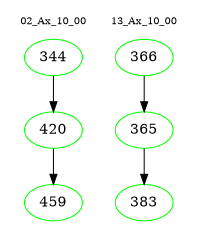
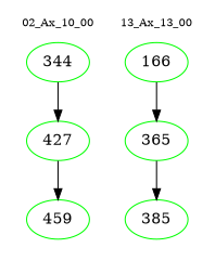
  digraph {
    node [color=green]
    edge [color=black]
    n1 [label=344]
-   n2 [label=420]
+   n2 [label=427]
    n3 [label=459]
-   n4 [label=366]
+   n4 [label=166]
    n5 [label=365]
-   n6 [label=383]
+   n6 [label=385]
    subgraph cluster_1 {
      color=white
      fontsize=10
      label="02_Ax_10_00"
      n1
      n2
      n3
    }
    subgraph cluster_2 {
      color=white
      fontsize=10
-     label="13_Ax_10_00"
+     label="13_Ax_13_00"
      n4
      n5
      n6
    }
    n1 -> n2
    n2 -> n3
    n4 -> n5
    n5 -> n6
  }
